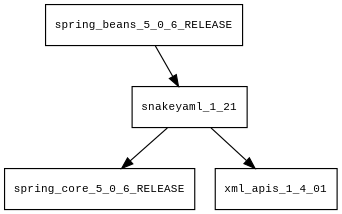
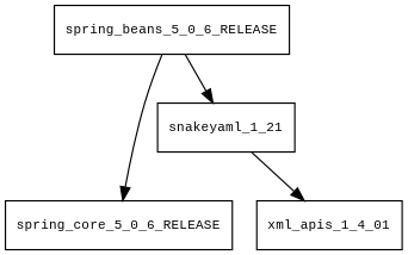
  digraph {
    fontname="Liberation Mono"
    node [fontname="Liberation Mono" fontsize=10.0 shape=box]
    edge [fontname="Liberation Mono"]
    spring_beans_5_0_6_RELEASE
    snakeyaml_1_21
    spring_core_5_0_6_RELEASE
    xml_apis_1_4_01
    spring_beans_5_0_6_RELEASE -> snakeyaml_1_21
-   snakeyaml_1_21 -> spring_core_5_0_6_RELEASE
+   spring_beans_5_0_6_RELEASE -> spring_core_5_0_6_RELEASE
    snakeyaml_1_21 -> xml_apis_1_4_01
  }
